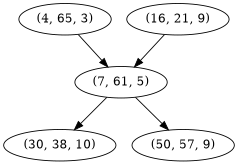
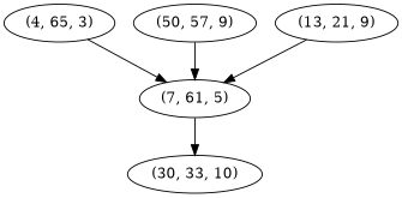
  digraph {
    n1 [label="(4, 65, 3)"]
    "(7, 61, 5)"
-   "(30, 38, 10)"
+   "(30, 38, 10)" [label="(30, 33, 10)"]
    "(50, 57, 9)"
-   "(13, 21, 9)" [label="(16, 21, 9)"]
+   "(13, 21, 9)"
    n1 -> "(7, 61, 5)"
    "(7, 61, 5)" -> "(30, 38, 10)"
-   "(7, 61, 5)" -> "(50, 57, 9)"
+   "(50, 57, 9)" -> "(7, 61, 5)"
    "(13, 21, 9)" -> "(7, 61, 5)"
  }
